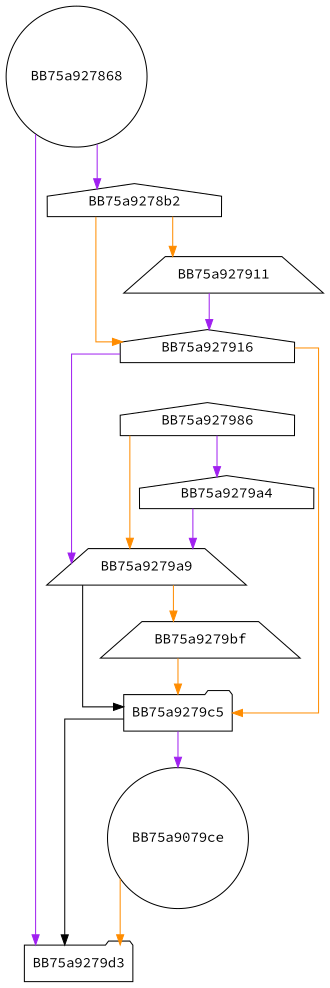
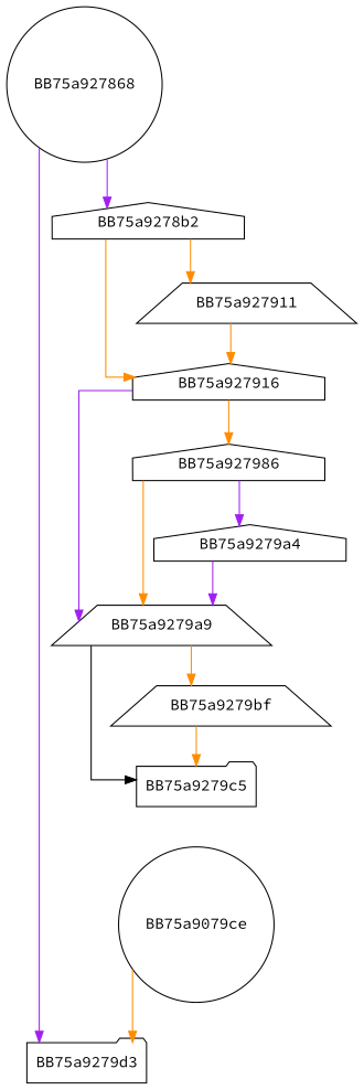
  digraph {
    fontname="Source Code Pro"
    splines=ortho
    node [fontname="Source Code Pro" shape=house]
    edge [color=darkorange fontname="Source Code Pro"]
    BB75a927868 [shape=circle]
    BB75a9279d3 [shape=folder]
    BB75a9278b2
    BB75a927916
    BB75a927911 [shape=trapezium]
    BB75a9279a9 [shape=trapezium]
    BB75a927986
    BB75a9279c5 [shape=folder]
    BB75a9279bf [shape=trapezium]
    BB75a9279a4
    n11 [label=BB75a9079ce shape=circle]
    BB75a927868 -> BB75a9279d3 [color=purple]
    BB75a927868 -> BB75a9278b2 [color=purple]
    BB75a9278b2 -> BB75a927916
    BB75a9278b2 -> BB75a927911
    BB75a927916 -> BB75a9279a9 [color=purple]
-   BB75a927916 -> BB75a9279c5
-   BB75a927911 -> BB75a927916 [color=purple]
+   BB75a927916 -> BB75a927986
+   BB75a927911 -> BB75a927916
    BB75a9279a9 -> BB75a9279c5 [color=black]
    BB75a9279a9 -> BB75a9279bf
    BB75a927986 -> BB75a9279a9
    BB75a927986 -> BB75a9279a4 [color=purple]
-   BB75a9279c5 -> BB75a9279d3 [color=black]
-   BB75a9279c5 -> n11 [color=purple]
    BB75a9279bf -> BB75a9279c5
    BB75a9279a4 -> BB75a9279a9 [color=purple]
    n11 -> BB75a9279d3
  }
